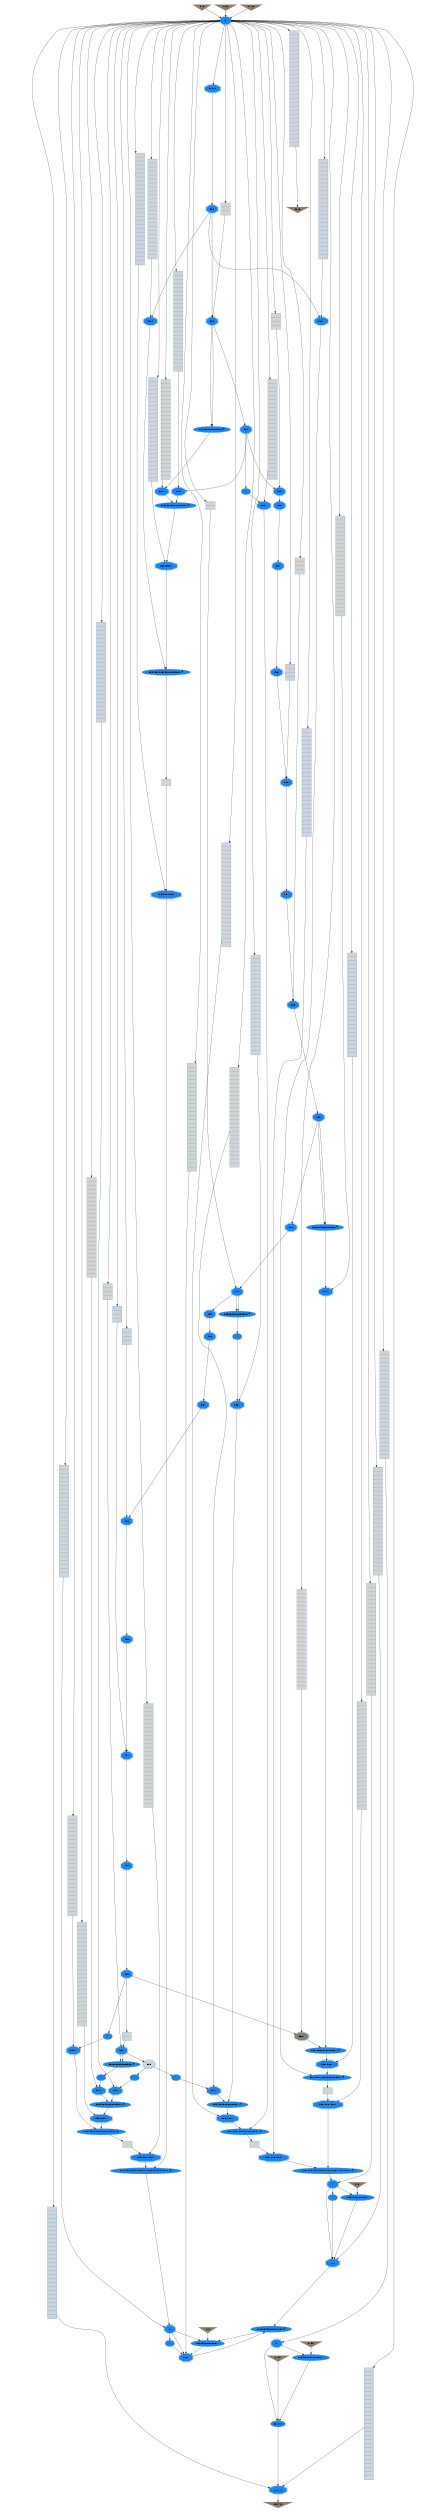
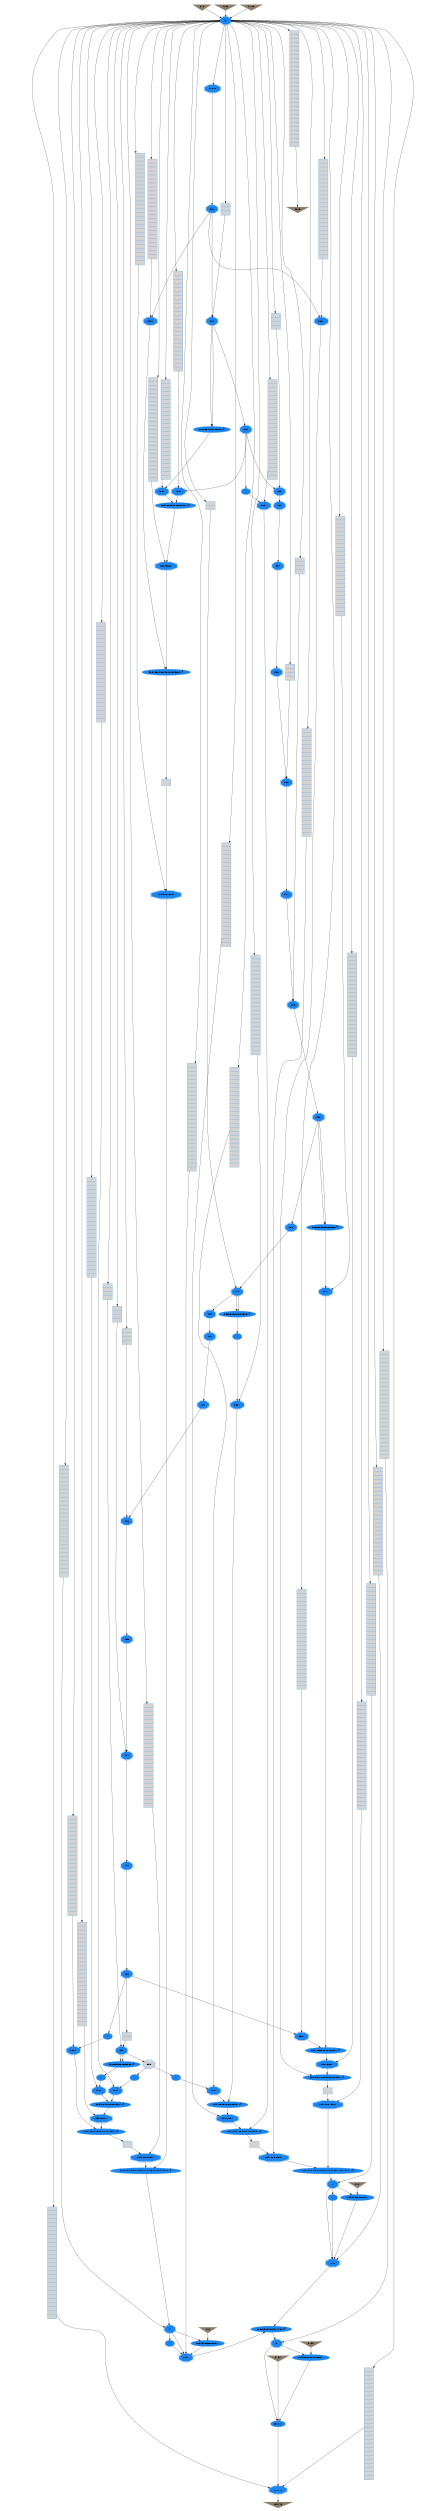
  digraph {
    fontname="DejaVu Sans Mono"
    node [color=dodgerblue2 fontname="DejaVu Sans Mono" shape=doubleoctagon style=filled]
    edge [fontname="DejaVu Sans Mono"]
    n1 [color=bisque4 label="0x0" shape=invtriangle]
    n2 [label=i]
    n3 [fillcolor=lightgray label="{|||||||||||||||||||||||||}" shape=record]
    n4 [fillcolor=lightgray label="{||||||||||||||||||||||||||}" shape=record]
    n5 [fillcolor=lightgray label="{|||||||||||||||||||||||||||}" shape=record]
    n6 [fillcolor=lightgray label="{|||||||||||||||||||||||||||}" shape=record]
    n7 [fillcolor=lightgray label="{||||||||||||||||||||||||}" shape=record]
    n8 [fillcolor=lightgray label="{||||||||||||||||||||||||}" shape=record]
    n9 [fillcolor=lightgray label="{|||||||||||||||||||||||||}" shape=record]
    n10 [fillcolor=lightgray label="{|||||||||||||||||||||||||||}" shape=record]
    n11 [fillcolor=lightgray label="{|||}" shape=record]
    n12 [fillcolor=lightgray label="{||||||||||||||||||||||||||}" shape=record]
    n13 [fillcolor=lightgray label="{|||}" shape=record]
    n14 [fillcolor=lightgray label="{||||||||||||||||||||||||}" shape=record]
    n15 [fillcolor=lightgray label="{||||||||||||||||||||||||}" shape=record]
    n16 [fillcolor=lightgray label="{|||}" shape=record]
    n17 [fillcolor=lightgray label="{||||||||||||||||||||||||||}" shape=record]
    n18 [fillcolor=lightgray label="{|||}" shape=record]
    n19 [fillcolor=lightgray label="{||||||||||||||||||||||||}" shape=record]
    n20 [fillcolor=lightgray label="{||||||||||||||||||||||||}" shape=record]
    n21 [fillcolor=lightgray label="{||||||||||||||||||||||||}" shape=record]
    n22 [fillcolor=lightgray label="{||||||||||||||||||||||||||}" shape=record]
    n23 [fillcolor=lightgray label="{|||||||||||||||||||||||||}" shape=record]
    n24 [fillcolor=lightgray label="{|||||||||||||||||||||||||||}" shape=record]
    n25 [fillcolor=lightgray label="{|||||||||||||||||||||||||}" shape=record]
    n26 [fillcolor=lightgray label="{|||||||||||||||||||||||||||}" shape=record]
    n27 [fillcolor=lightgray label="{||||||||||||||||||||||||}" shape=record]
    n28 [fillcolor=lightgray label="{||||||||||||||||||||||||}" shape=record]
    n29 [fillcolor=lightgray label="{||||||||||||||||||||||||||||}" shape=record]
    n30 [fillcolor=lightgray label="{|||}" shape=record]
    n31 [fillcolor=lightgray label="{|||}" shape=record]
    n32 [fillcolor=lightgray label="{||}" shape=record]
    n33 [fillcolor=lightgray label="{||||||||||||||||||||||||}" shape=record]
    n34 [fillcolor=lightgray label="{||||||||||||||||||||||||}" shape=record]
    n35 [fillcolor=lightgray label="{||||||||||||||||||||||||}" shape=record]
    n36 [fillcolor=lightgray label="{||||||||||||||||||||||||||}" shape=record]
    n37 [fillcolor=lightgray label="{|||||||||||||||||||||||||}" shape=record]
    n38 [fillcolor=lightgray label="{|}" shape=record]
    n39 [label=input]
    n40 [label=V]
    n41 [label="!" shape=ellipse]
    n42 [label="V_if_lt_op_s_0:<" shape=ellipse]
    n43 [label=Vpos]
    n44 [label="Hpos_add_op_s_Vpos:+" shape=ellipse]
    n45 [fillcolor=lightgray label="{}" shape=record]
    n46 [label=i02vi12vi22v]
    n47 [label="i00vi10vi20v_add_op_s_i02vi12vi22v:+" shape=ellipse]
    n48 [label=H]
    n49 [label="H_if_lt_op_s_0:<" shape=ellipse]
    n50 [label=Hpos]
    n51 [label="!" shape=ellipse]
    n52 [fillcolor=lightgray label="{}" shape=record]
    n53 [label=i20hi21hi22h]
    n54 [label="i00hi01hi02h_add_op_s_i20hi21hi22h:+" shape=ellipse]
    n55 [label=i02vi12v]
    n56 [label="i02vi12v_add_op_s_i22v:+" shape=ellipse]
    n57 [color=bisque4 label="0xff" shape=invtriangle]
    n58 [label="O_if_gt_op_s_255:>" shape=ellipse]
    n59 [label=Otrunk shape=ellipse]
    n60 [label=output]
    n61 [color=bisque4 label=result shape=invtriangle]
    n62 [label=i08]
    n63 [label=i07]
    n64 [label=i06]
    n65 [label="i21_add_op_s_i21:+" shape=ellipse]
    n66 [label=i21h]
    n67 [label="i20h_add_op_s_i21h:+" shape=ellipse]
    n68 [label=i00hi01hi02h]
    n69 [label=i00v]
    n70 [label="i00v_add_op_s_i10v:+" shape=ellipse]
    n71 [label=i22h]
    n72 [label="i20hi21h_add_op_s_i22h:+" shape=ellipse]
    n73 [label="!" shape=ellipse]
    n74 [label=i10v]
    n75 [label=O]
    n76 [fillcolor=lightgray label="{}" shape=record]
    n77 [label=i00vi10vi20v]
    n78 [label=i30v]
    n79 [label="i00vi10v_add_op_s_i20v:+" shape=ellipse]
    n80 [color=bisque4 label="0x0" shape=invtriangle]
    n81 [label=i00vi10v]
    n82 [label=i20h]
    n83 [label=i20hi21h]
    n84 [label=i43]
    n85 [label=i01]
    n86 [label=i01h]
    n87 [label=i02h]
    n88 [label=i19]
    n89 [label=i22v]
    n90 [color=bisque4 label=done shape=invtriangle]
    n91 [label=i04]
    n92 [label=i15]
    n93 [label=i21]
    n94 [label=i12v]
-   n95 [label=i02v fillcolor=bisque4]
+   n95 [label=i02v]
    n96 [label=i00h]
    n97 [label=i00hi01h]
    n98 [label=i10]
    n99 [label=i22]
    n100 [label="i02v_add_op_s_i12v:+" shape=ellipse]
    n101 [fillcolor=lightgray label="{}" shape=record]
    n102 [label=i14]
    n103 [label=i12]
    n104 [label=i11]
    n105 [label=i09]
    n106 [label="i10_add_op_s_i10:+" shape=ellipse]
    n107 [label=i05]
    n108 [label=i03]
    n109 [label=i02]
    n110 [fillcolor=lightgray label="{|}" shape=record]
    n111 [label="!" shape=ellipse]
    n112 [label="i01_add_op_s_i01:+" shape=ellipse]
    n113 [fillcolor=lightgray label=i00]
    n114 [label="i00h_add_op_s_i01h:+" shape=ellipse]
    n115 [label="!" shape=ellipse]
    n116 [label="!" shape=ellipse]
    n117 [label="i00hi01h_add_op_s_i02h:+" shape=ellipse]
    n118 [label=i20]
    n119 [label="!" shape=ellipse]
    n120 [label=i18]
    n121 [color=bisque4 label=init shape=invtriangle]
    n122 [label=i16]
    n123 [label="!" shape=ellipse]
    n124 [label=i17]
    n125 [label="i12_add_op_s_i12:+" shape=ellipse]
    n126 [color=bisque4 label="0x0" shape=invtriangle]
    n127 [color=bisque4 label="0xff" shape=invtriangle]
    n128 [color=bisque4 label="0x4e" shape=invtriangle]
    n1 -> n2
    n2 -> n3 [headport=input]
    n2 -> n4 [headport=input]
    n2 -> n5 [headport=input]
    n2 -> n6 [headport=input]
    n2 -> n7 [headport=input]
    n2 -> n8 [headport=input]
    n2 -> n9 [headport=input]
    n2 -> n10 [headport=input]
    n2 -> n11 [headport=input]
    n2 -> n12 [headport=input]
    n2 -> n13 [headport=input]
    n2 -> n14 [headport=input]
    n2 -> n15 [headport=input]
    n2 -> n16 [headport=input]
    n2 -> n17 [headport=input]
    n2 -> n18 [headport=input]
    n2 -> n19 [headport=input]
    n2 -> n20 [headport=input]
    n2 -> n21 [headport=input]
    n2 -> n22 [headport=input]
    n2 -> n23 [headport=input]
    n2 -> n24 [headport=input]
    n2 -> n25 [headport=input]
    n2 -> n26 [headport=input]
    n2 -> n27 [headport=input]
    n2 -> n28 [headport=input]
    n2 -> n29 [headport=input]
    n2 -> n30 [headport=input]
    n2 -> n31 [headport=input]
    n2 -> n32 [headport=input]
    n2 -> n33 [headport=input]
    n2 -> n34 [headport=input]
    n2 -> n35 [headport=input]
    n2 -> n36 [headport=input]
    n2 -> n37 [headport=input]
    n2 -> n38 [headport=input]
    n2 -> n39
    n3 -> n55
    n4 -> n46
    n5 -> n53
    n6 -> n40
    n7 -> n69
    n8 -> n71
    n9 -> n81
    n10 -> n60
    n11 -> n84
    n12 -> n50
    n13 -> n85
    n14 -> n86
    n15 -> n87
    n16 -> n88
    n17 -> n75
    n18 -> n64
    n19 -> n78
    n20 -> n89
    n21 -> n82
    n22 -> n77
    n23 -> n83
    n24 -> n60
    n25 -> n68
    n26 -> n48
    n27 -> n66
    n28 -> n74
    n29 -> n90
    n30 -> n91
    n31 -> n92
    n32 -> n93
    n33 -> n94
    n34 -> n95
    n35 -> n96
    n36 -> n43
    n37 -> n97
    n38 -> n98
    n39 -> n99
    n40 -> n41
    n40 -> n42
    n40 -> n43
    n41 -> n43
    n42 -> n43
    n43 -> n44
-   n44 -> n49
+   n44 -> n75
    n45 -> n46
    n46 -> n47
    n47 -> n40
    n48 -> n49
    n48 -> n50
    n48 -> n51
    n49 -> n50
    n50 -> n44
    n51 -> n50
    n52 -> n53
    n53 -> n54
    n54 -> n48
    n55 -> n56
    n56 -> n45 [headport=input]
    n57 -> n58
    n58 -> n59
    n59 -> n60
    n60 -> n61
    n62 -> n63
    n63 -> n64
    n64 -> n107
    n65 -> n66
    n66 -> n67
    n67 -> n83
    n68 -> n54
    n69 -> n70
    n70 -> n81
    n71 -> n72
    n72 -> n52 [headport=input]
    n73 -> n74
    n74 -> n70
    n75 -> n58
    n75 -> n59
    n76 -> n77
    n77 -> n47
    n78 -> n79
    n79 -> n76 [headport=input]
    n80 -> n49
    n81 -> n79
    n82 -> n67
    n83 -> n72
    n84 -> n103
    n85 -> n112
    n85 -> n112
    n85 -> n113
    n86 -> n114
    n87 -> n117
    n88 -> n120
    n89 -> n56
    n91 -> n108
    n92 -> n102
    n93 -> n65
    n93 -> n65
    n93 -> n118
    n94 -> n100
    n95 -> n100
    n96 -> n114
    n97 -> n117
    n98 -> n105
    n98 -> n106
    n98 -> n106
    n99 -> n71
    n99 -> n89
    n99 -> n93
    n100 -> n55
    n101 -> n68
    n102 -> n84
    n103 -> n104
    n103 -> n125
    n103 -> n125
    n104 -> n98
    n105 -> n62
    n106 -> n73
    n107 -> n91
    n108 -> n109
    n109 -> n95
    n109 -> n110 [headport=input]
    n109 -> n111
    n110 -> n85
    n111 -> n87
    n112 -> n115
    n113 -> n116
    n113 -> n123
    n114 -> n97
    n115 -> n86
    n116 -> n96
    n117 -> n101 [headport=input]
    n118 -> n82
    n118 -> n88
    n118 -> n119
    n119 -> n78
    n120 -> n124
    n121 -> n2
    n122 -> n92
    n123 -> n69
    n124 -> n122
    n125 -> n94
    n126 -> n42
    n127 -> n59
    n128 -> n2
  }
